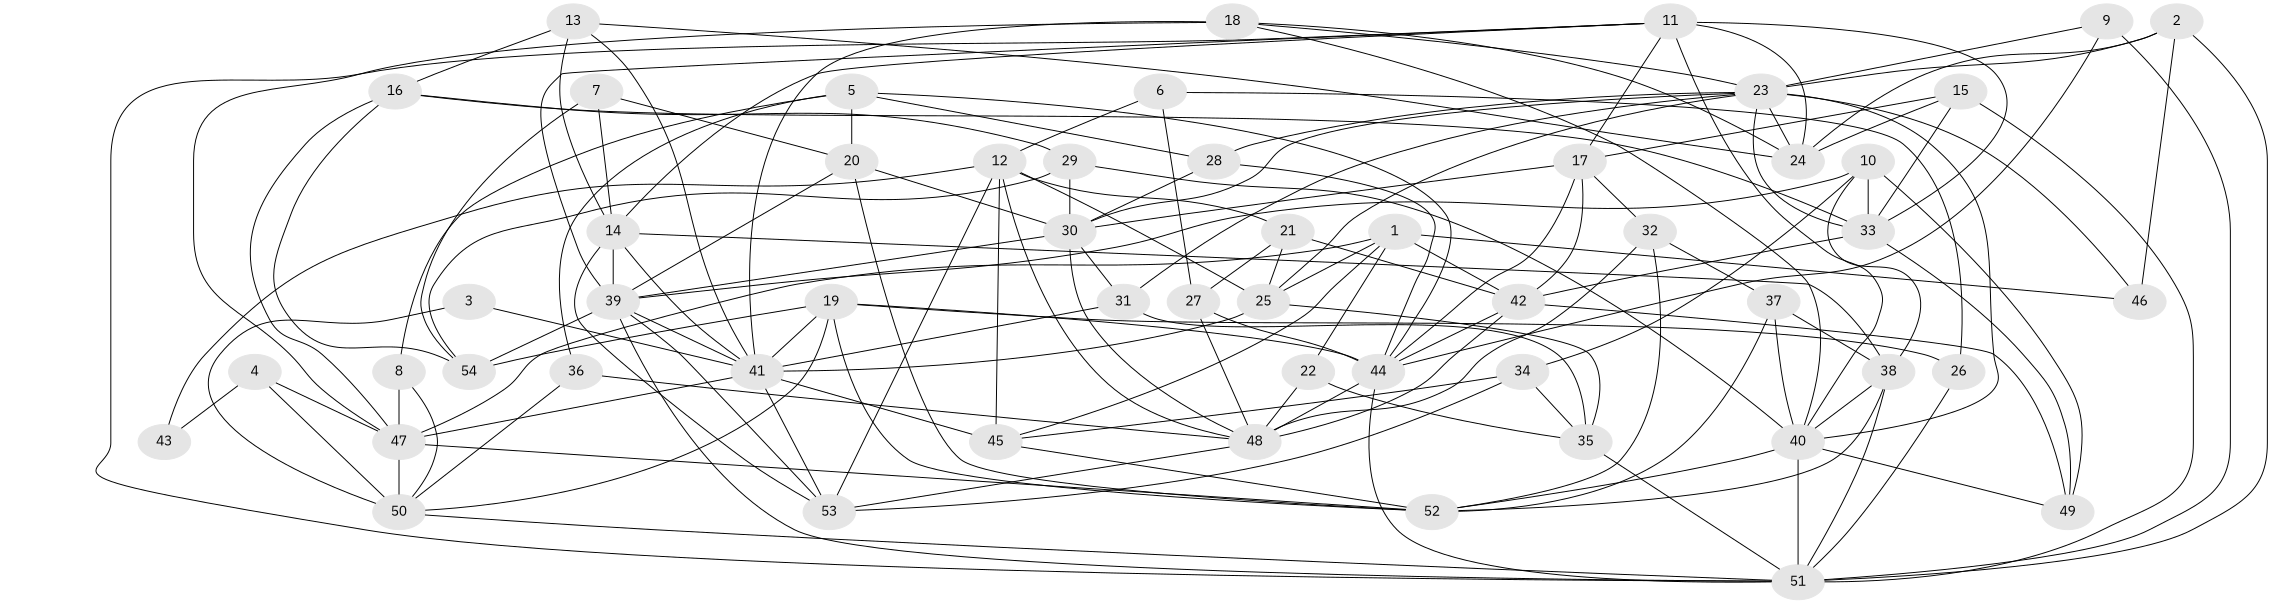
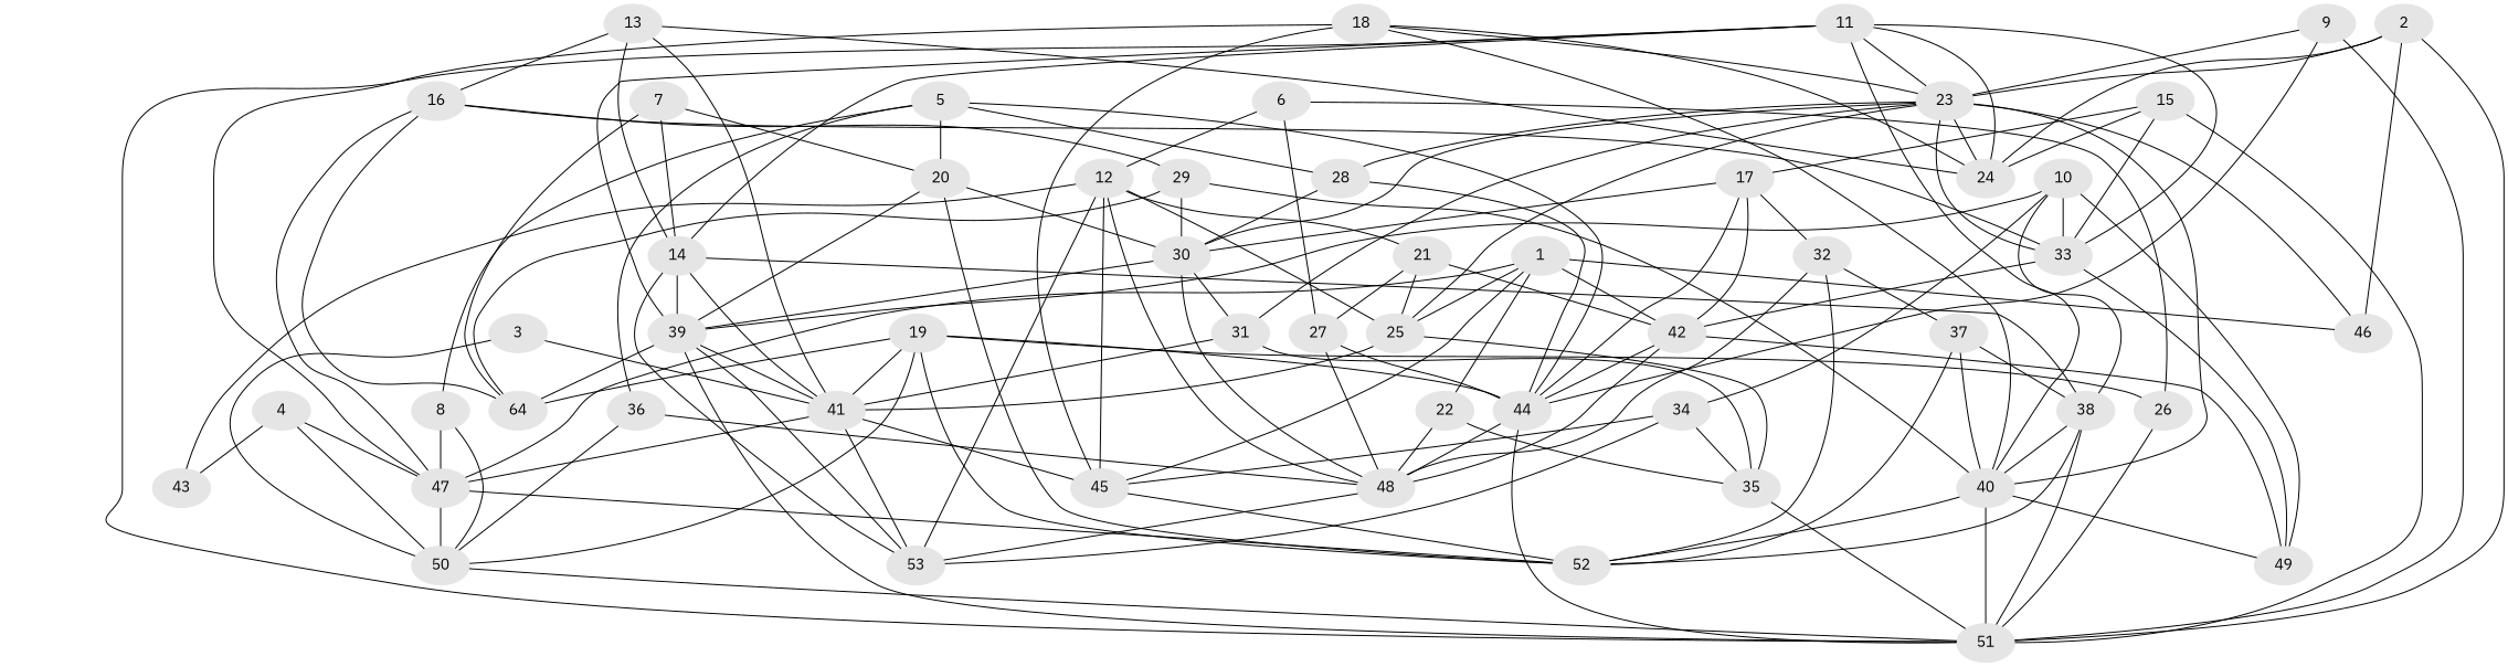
  graph {
    fontname="IBM Plex Sans"
    node [color=gray90 fontname="IBM Plex Sans" style=filled]
    edge [fontname="IBM Plex Sans" weight=1.0]
    1
    22
    25
    42
    45
    46
    47
    48
    35
    41
    44
    49
    52
    50
    2
    23
    24
    51
    28
    33
    40
    30
    31
    3
    53
    4
    43
    5
    8
    20
    36
    39
    6
    12
    26
    27
    21
    7
    14
-   54
+   54 [label=64]
    38
    9
    10
    34
    11
    13
    16
    29
    15
    17
    32
    37
    18
    19
    1 -- 22
    1 -- 25
    1 -- 42
    1 -- 45
    1 -- 46
    1 -- 47
    22 -- 48
    22 -- 35
    25 -- 35
    25 -- 41
    42 -- 48
    42 -- 44
    42 -- 49
    45 -- 52
    47 -- 52
    47 -- 50 [weight=2.0]
    48 -- 53
    35 -- 51 [weight=2.0]
    41 -- 45 [weight=2.0]
    41 -- 47 [weight=2.0]
    41 -- 53
    44 -- 48
    44 -- 51
    50 -- 51
    2 -- 46
    2 -- 23
    2 -- 24 [weight=2.0]
    2 -- 51
    23 -- 25
    23 -- 46
    23 -- 24
    23 -- 28
    23 -- 33
    23 -- 40
    23 -- 30
    23 -- 31
    28 -- 44
    28 -- 30
    33 -- 42
    33 -- 49
    40 -- 49
    40 -- 52
    40 -- 51 [weight=2.0]
    30 -- 48
    30 -- 31
    30 -- 39
    31 -- 35
    31 -- 41
    3 -- 41
    3 -- 50
    4 -- 47
    4 -- 50 [weight=2.0]
    4 -- 43
    5 -- 44
    5 -- 28
    5 -- 8
    5 -- 20
    5 -- 36
    8 -- 47
    8 -- 50
    20 -- 52 [weight=2.0]
    20 -- 30
    20 -- 39
    36 -- 48
    36 -- 50
    39 -- 41
    39 -- 51
    39 -- 53
    39 -- 54
    6 -- 12
    6 -- 26
    6 -- 27
    12 -- 25 [weight=2.0]
    12 -- 45
    12 -- 48
    12 -- 53
    12 -- 43 [weight=2.0]
    12 -- 21
    26 -- 51
    27 -- 48
    27 -- 44
    21 -- 25
    21 -- 42
    21 -- 27
    7 -- 20
    7 -- 14
    7 -- 54
    14 -- 41
    14 -- 53
    14 -- 39
    14 -- 38
    38 -- 52
    38 -- 51
    38 -- 40
    9 -- 44 [weight=2.0]
    9 -- 23
    9 -- 51
    10 -- 49
    10 -- 33
    10 -- 39
    10 -- 38
    10 -- 34
    34 -- 45
    34 -- 35
    34 -- 53
-   11 -- 17
+   11 -- 23
    11 -- 24
    11 -- 51
    11 -- 33
    11 -- 40
    11 -- 39
    11 -- 14
    13 -- 41
    13 -- 24
    13 -- 14
    13 -- 16
    16 -- 47
    16 -- 33
    16 -- 54
    16 -- 29
    29 -- 40
    29 -- 30
    29 -- 54
    15 -- 24
    15 -- 51
    15 -- 33
    15 -- 17
    17 -- 42
    17 -- 44
    17 -- 30
    17 -- 32
    32 -- 48
    32 -- 52
    32 -- 37
    37 -- 52
    37 -- 40
    37 -- 38
-   18 -- 41
+   18 -- 45
    18 -- 47
    18 -- 23
    18 -- 24
    18 -- 40
    19 -- 41
    19 -- 44
    19 -- 52
    19 -- 50
    19 -- 26
    19 -- 54
  }
